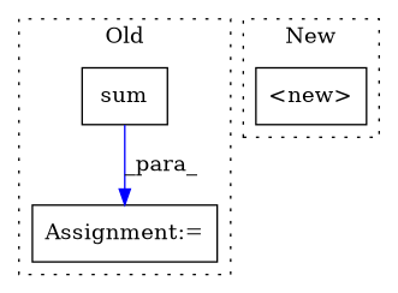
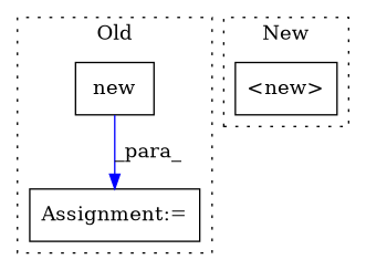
  digraph {
    node [shape=box]
-   n1 [a=32 l="4,1" label=sum s="1557,1584"]
+   n1 [a=32 l="4,1" label=new s="1557,1584"]
    n2 [a=7 l=1 label="Assignment:=" s=1550]
    n3 [a=14 l=17 label="<new>" s=1706]
    subgraph cluster_1 {
      label=Old
      style=dotted
      n1
      n2
    }
    subgraph cluster_2 {
      label=New
      style=dotted
      n3
    }
    n1 -> n2 [label=_para_ color=blue]
  }
